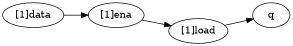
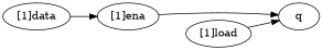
  strict digraph {
    rankdir=LR
    node [complexity=2 importance=0.636363488065 rank=0.318181744033]
    q [complexity=0 importance=0.454545232098 rank=0.0]
    "[1]load"
    "[1]data"
    "[1]ena"
    "[1]load" -> q
    "[1]data" -> "[1]ena"
-   "[1]ena" -> "[1]load"
+   "[1]ena" -> q
  }
